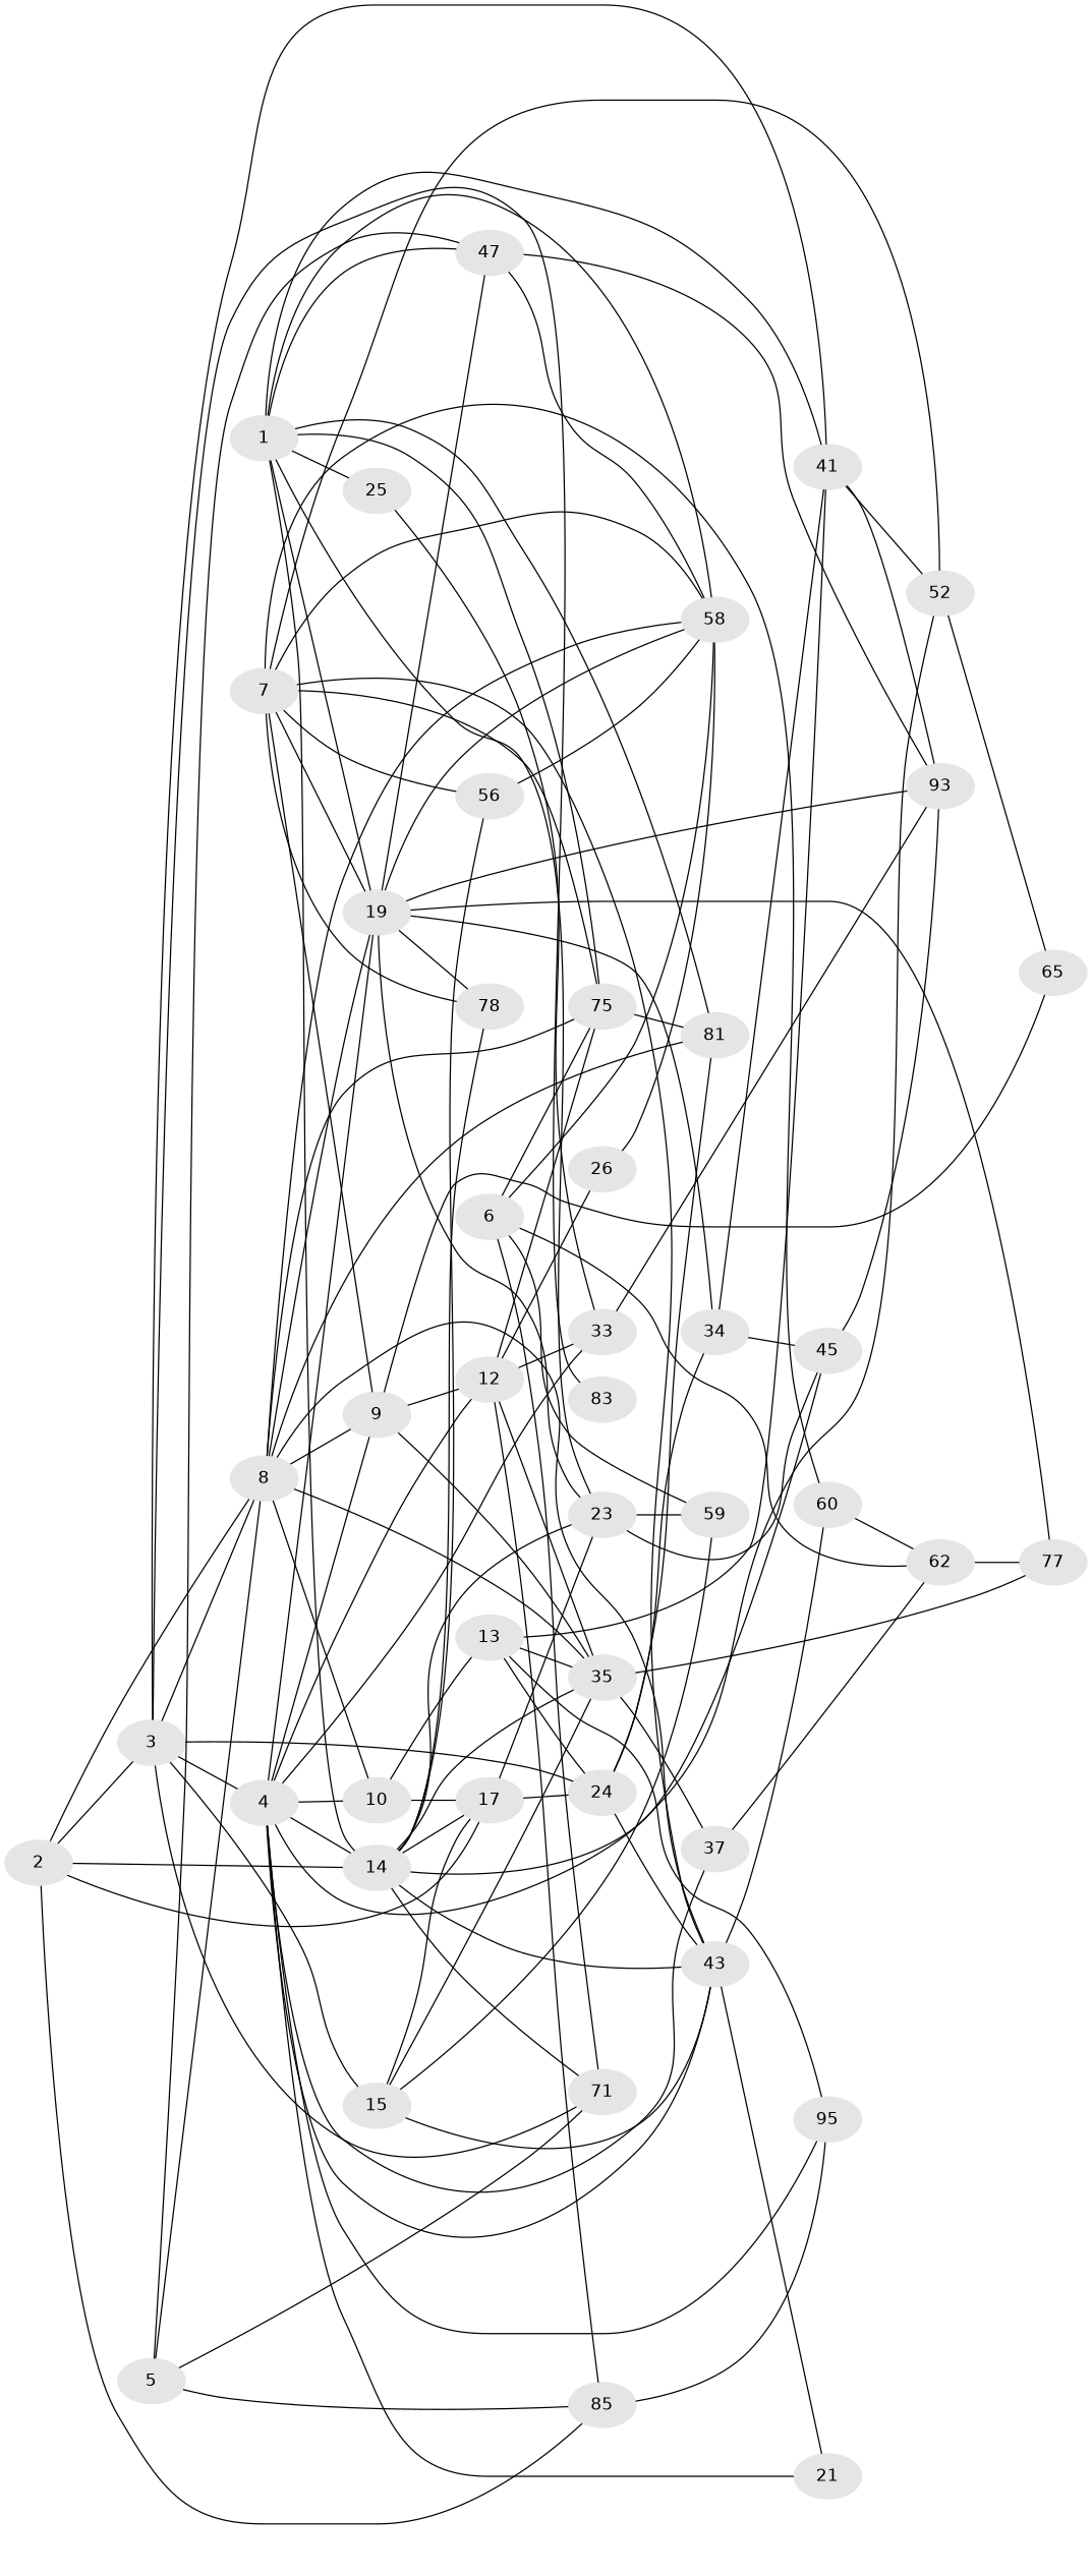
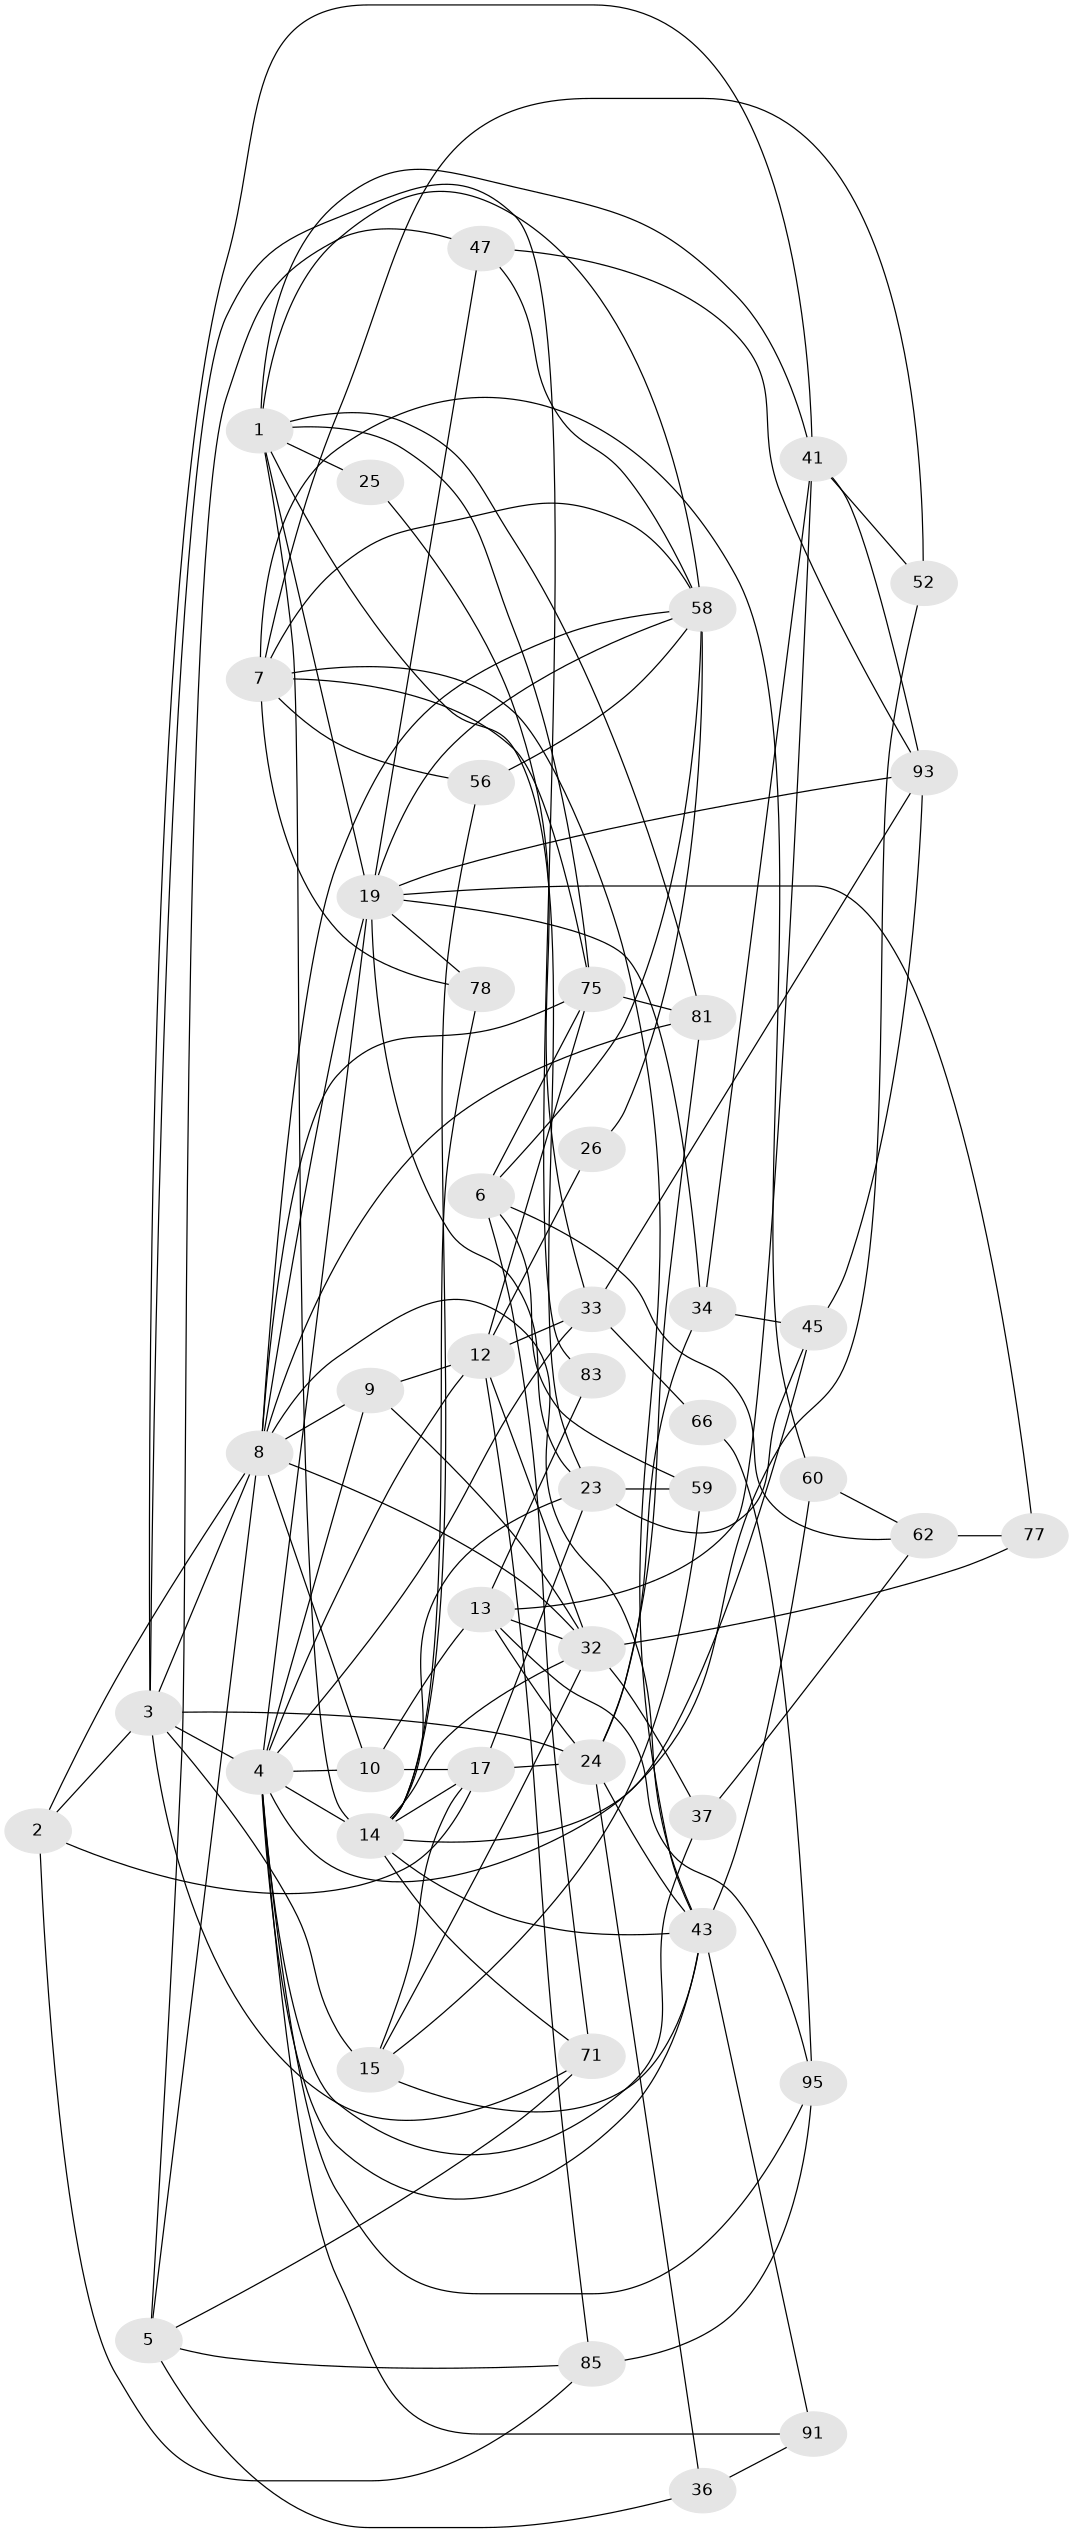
  graph {
    fontname="DejaVu Sans"
    rankdir=LR
    node [color=gray90 fontname="DejaVu Sans" style=filled]
    edge [fontname="DejaVu Sans"]
    1 [super="+44+28"]
    14 [super="+16"]
    19 [super="+39"]
    23 [super="+64+51"]
    25 [super="+89"]
    41 [super="+88"]
    47
    58 [super="+74+67"]
    75 [super="+86"]
    81
    17 [super="+20"]
    71
    43 [super="+48+57"]
    56
    78
-   32 [super="+38+99+100" label=35]
+   32 [super="+38+99+100"]
    45
    34 [super="+80"]
    77
    93
    59
    33
    52 [super="+96"]
    2 [super="+98+79+94"]
    3 [super="+18"]
    8 [super="+69+35"]
    85
    4 [super="+70+97+11+73+31"]
    15 [super="+40"]
    24 [super="+90+49"]
    83
    9 [super="+30"]
    10 [super="+27"]
    95
    12 [super="+68"]
    37
-   91 [label=21]
-   65
+   91
+   36
    13 [super="+22"]
    26
+   66
    62
    60
    5 [super="+50"]
    6
    7 [super="+63+42"]
    1 -- 14
    1 -- 19
    1 -- 23
    1 -- 25 [weight=2]
    1 -- 41
-   1 -- 47
    1 -- 58
    1 -- 75
    1 -- 81
    14 -- 23
    14 -- 17
    14 -- 71
    14 -- 43
    14 -- 56
    14 -- 78
    14 -- 32
    14 -- 45
    19 -- 23
    19 -- 47
    19 -- 58
    19 -- 78
    19 -- 34 [weight=2]
    19 -- 77
    19 -- 93
    23 -- 45
    23 -- 59
    25 -- 33 [weight=2]
    41 -- 93
    41 -- 52
    47 -- 58
    47 -- 93
    75 -- 81
    17 -- 23
    17 -- 24
    43 -- 91
    43 -- 60
    56 -- 58
    32 -- 77
    32 -- 37
    45 -- 93
    34 -- 41
    34 -- 45
    33 -- 93
-   52 -- 65
-   2 -- 14 [weight=2]
+   33 -- 66
    2 -- 17
    2 -- 3
    2 -- 8
    2 -- 85
    3 -- 41
    3 -- 71
    3 -- 8 [weight=2]
    3 -- 4
    3 -- 15
    3 -- 24 [weight=2]
    3 -- 83
    8 -- 19
    8 -- 58
    8 -- 75
    8 -- 81
    8 -- 43
    8 -- 32
    8 -- 9
    8 -- 10
    85 -- 95
    4 -- 14
    4 -- 19
    4 -- 43
    4 -- 33
    4 -- 52
    4 -- 9
    4 -- 10
    4 -- 95
    4 -- 12 [weight=2]
    4 -- 37 [weight=2]
    4 -- 91
    15 -- 17
    15 -- 43
    15 -- 32
    15 -- 59
    24 -- 81
    24 -- 43 [weight=2]
    24 -- 34
+   24 -- 36
    9 -- 32
    9 -- 12
-   9 -- 65
    10 -- 17
    10 -- 13
    12 -- 75
    12 -- 32
    12 -- 33
    12 -- 85
    12 -- 26
    37 -- 62
+   36 -- 91
    13 -- 41 [weight=2]
    13 -- 32
    13 -- 24
+   13 -- 83
    13 -- 95
    26 -- 58
+   66 -- 95
    62 -- 77
    60 -- 62
    5 -- 47
    5 -- 71
    5 -- 8
    5 -- 85
+   5 -- 36
    6 -- 58
    6 -- 75
    6 -- 71
    6 -- 59
    6 -- 62
-   7 -- 19
    7 -- 58
    7 -- 75
    7 -- 43 [weight=2]
    7 -- 56
    7 -- 78 [weight=2]
    7 -- 52
-   7 -- 9
    7 -- 60
  }
